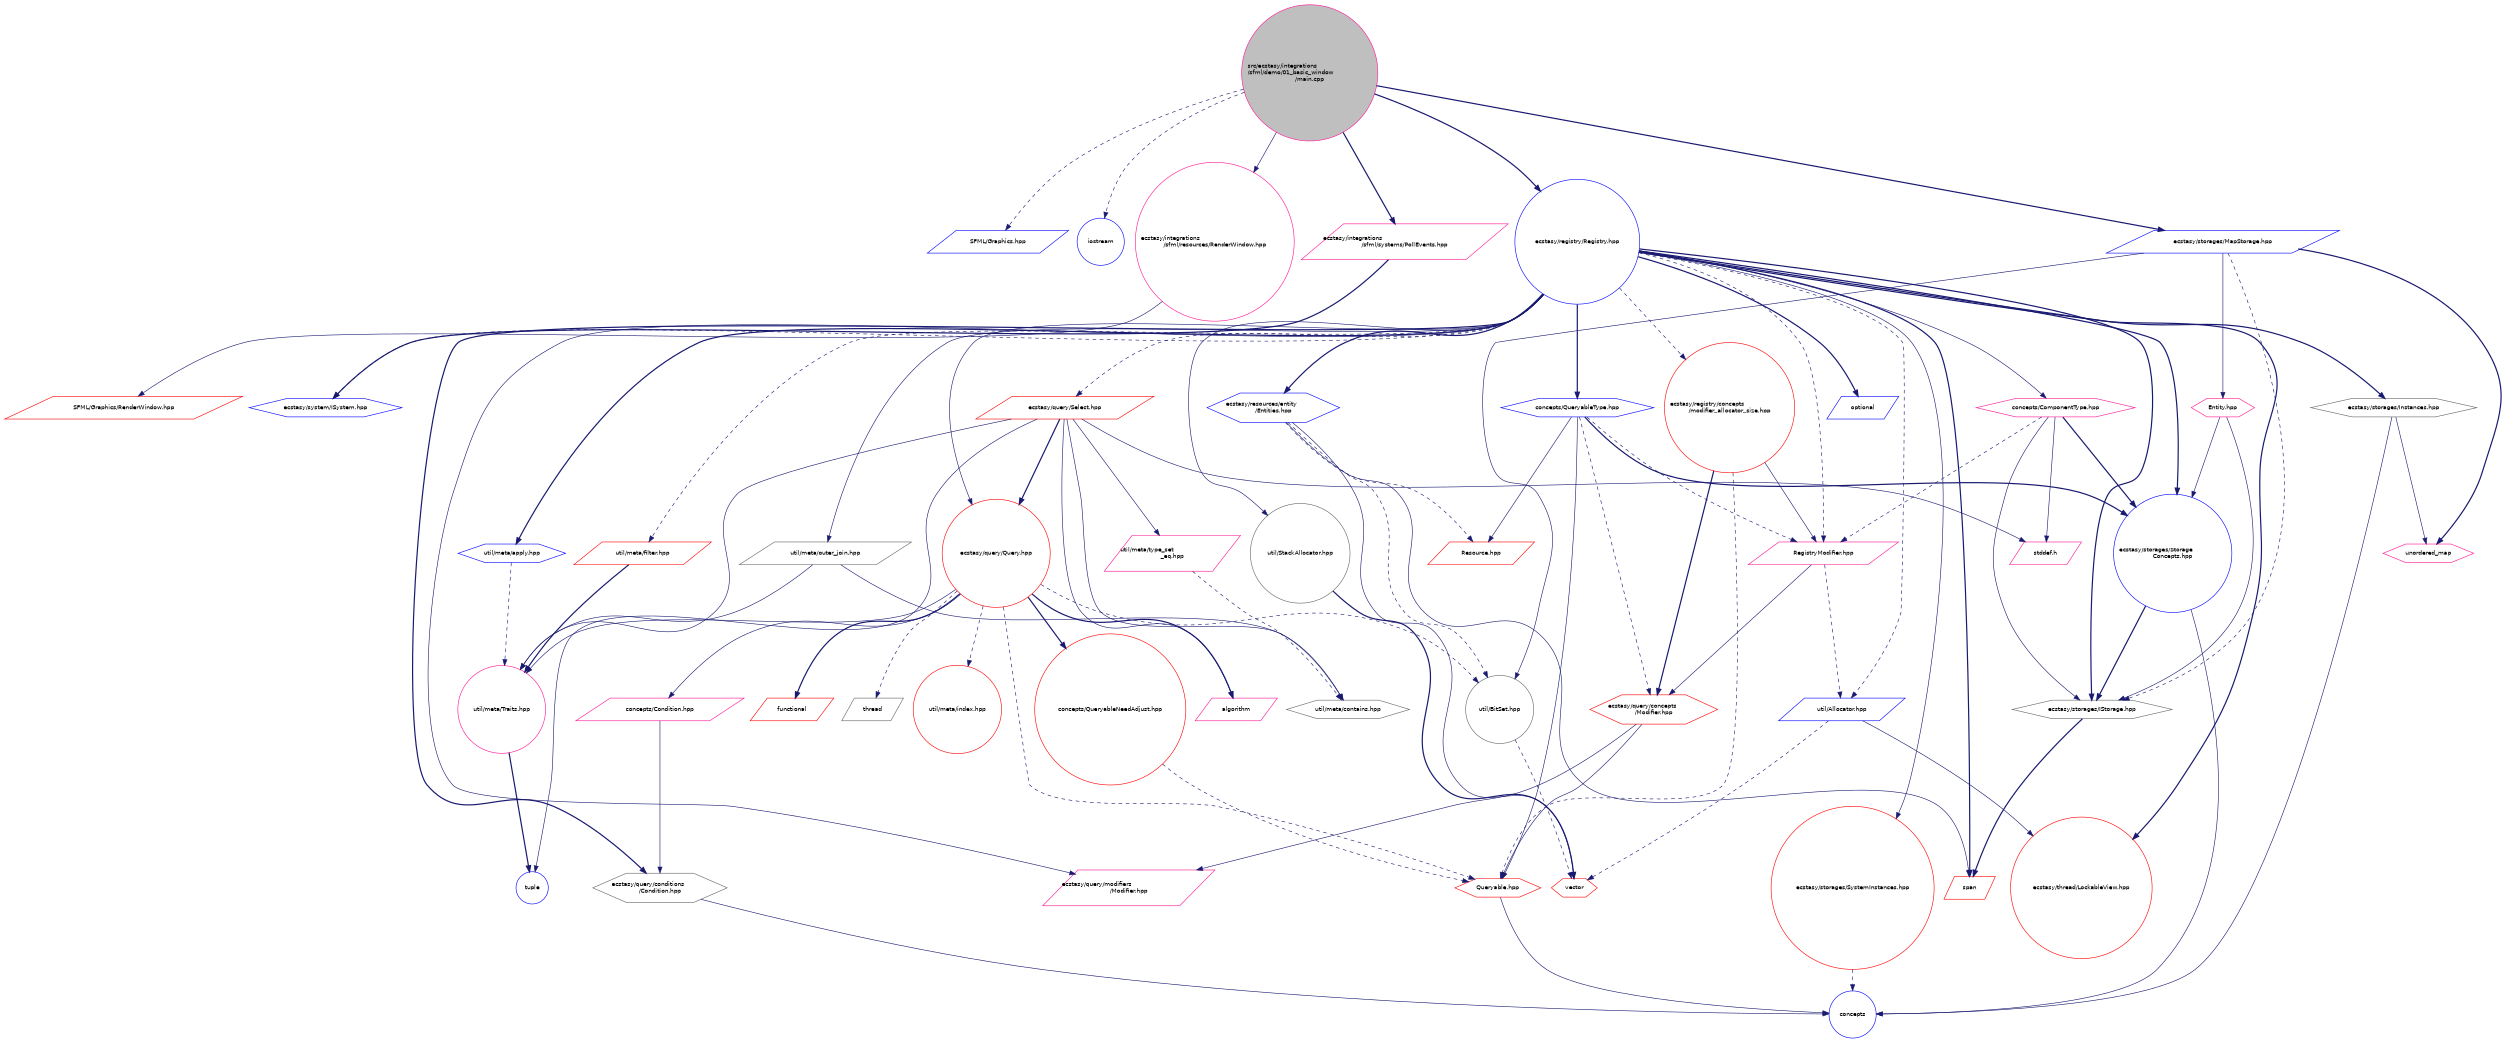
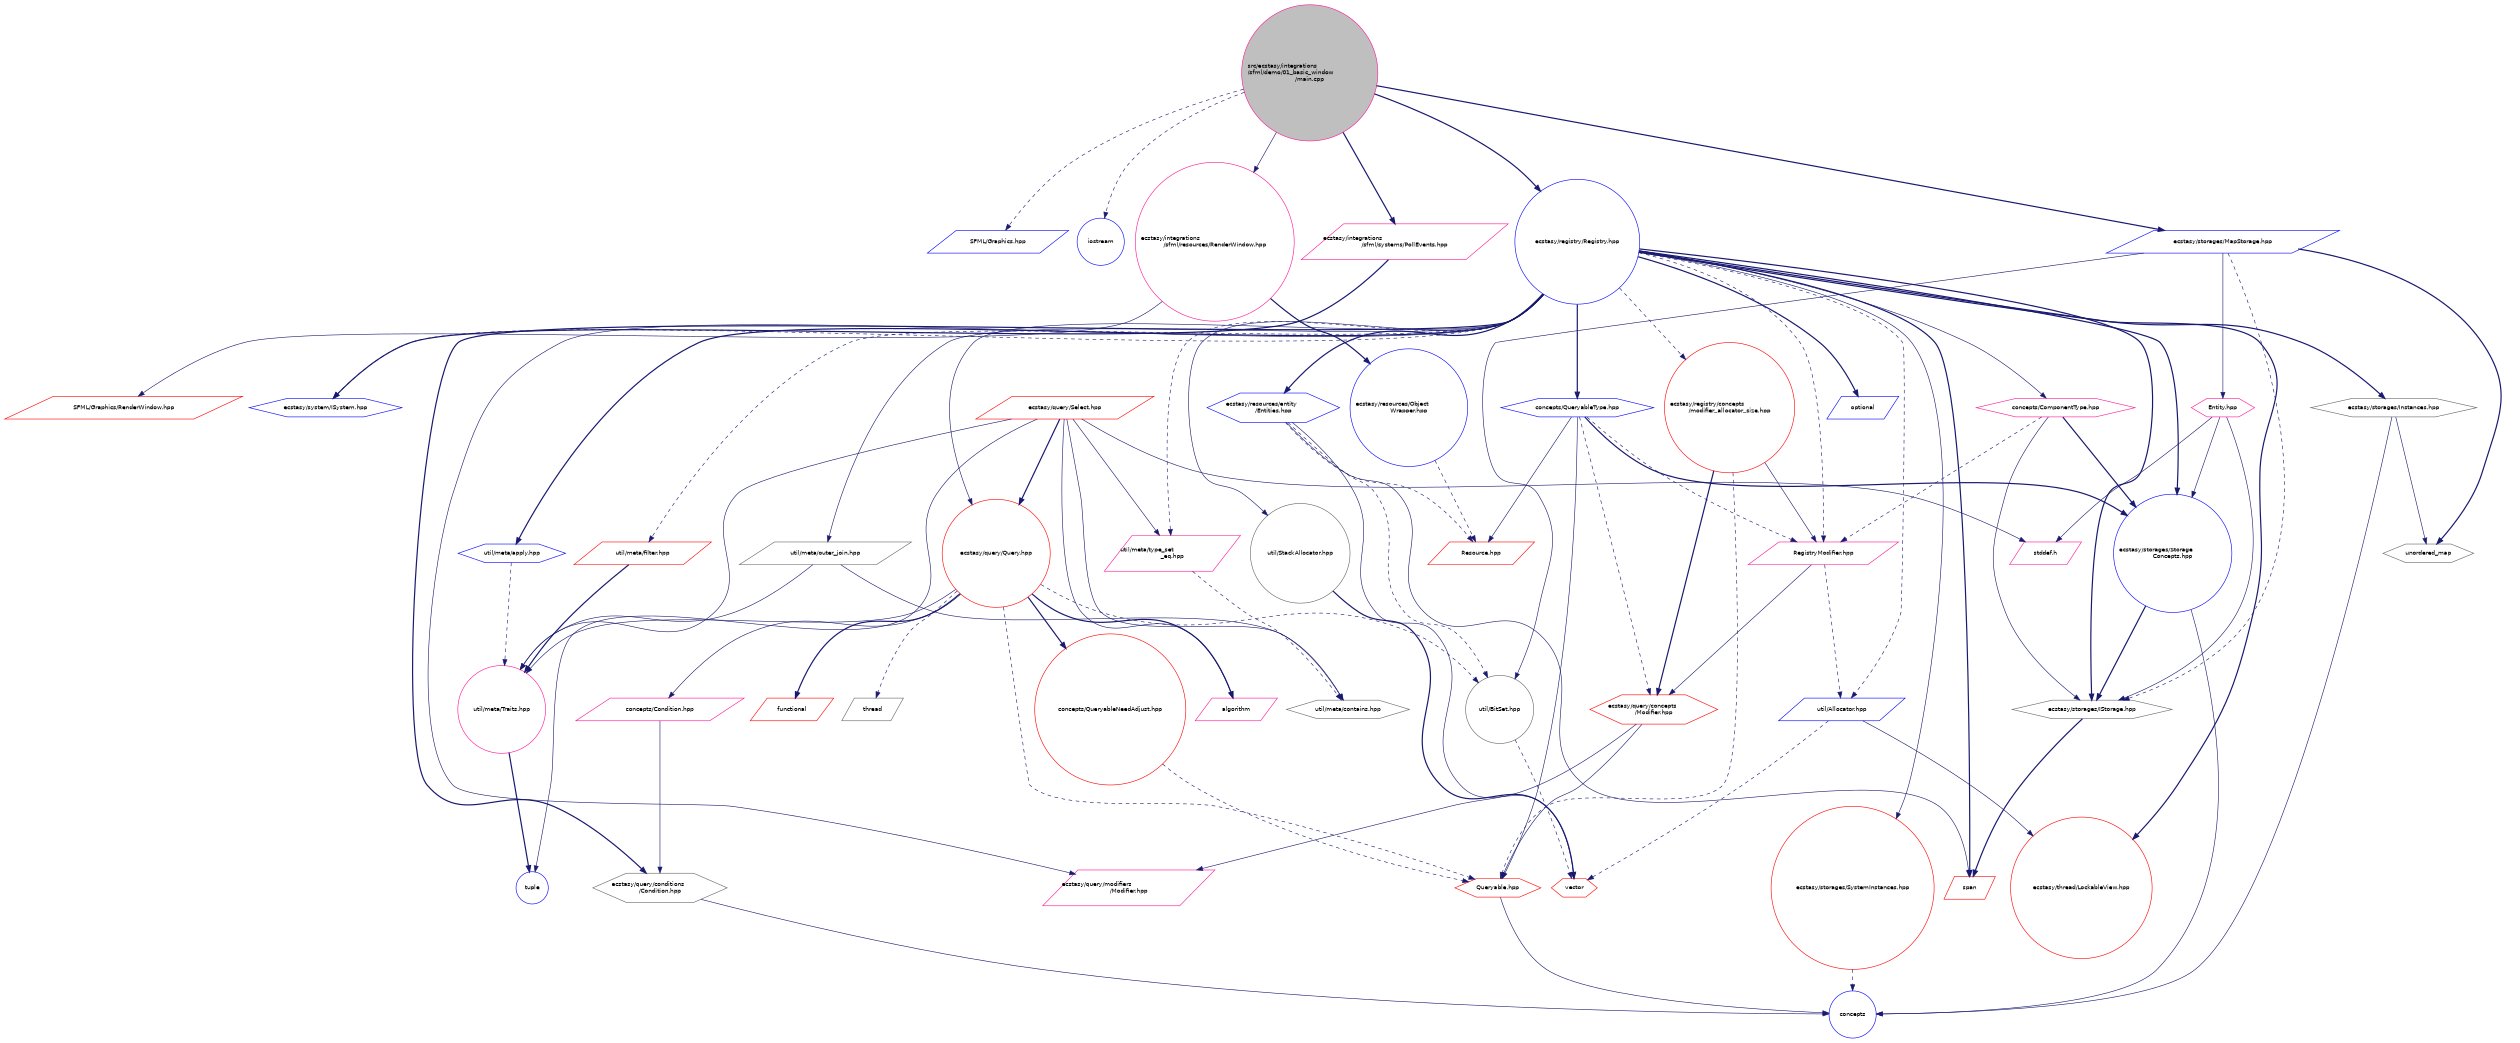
  digraph {
    node [color=red fillcolor=white fontname=Helvetica fontsize=10 shape=parallelogram style=filled]
    edge [color=midnightblue fontname=Helvetica fontsize=10 labelfontname=Helvetica labelfontsize=10 style=solid]
    n1 [color=deeppink fillcolor=grey75 fontcolor=black height=0.2 label="src/ecstasy/integrations\l/sfml/demo/01_basic_window\l/main.cpp" shape=circle width=0.4]
    n2 [color=blue height=0.2 label="SFML/Graphics.hpp" width=0.4]
    n3 [color=blue height=0.2 label=iostream shape=circle width=0.4]
    n4 [color=deeppink height=0.2 label="ecstasy/integrations\l/sfml/resources/RenderWindow.hpp" shape=circle width=0.4]
    n5 [color=deeppink height=0.2 label="ecstasy/integrations\l/sfml/systems/PollEvents.hpp" width=0.4]
    n6 [color=blue height=0.2 label="ecstasy/registry/Registry.hpp" shape=circle width=0.4]
    n7 [color=blue height=0.2 label="ecstasy/storages/MapStorage.hpp" width=0.4]
    n8 [height=0.2 label="SFML/Graphics/RenderWindow.hpp" width=0.4]
+   n9 [color=blue height=0.2 label="ecstasy/resources/Object\lWrapper.hpp" shape=circle width=0.4]
    n10 [color=blue height=0.2 label="ecstasy/system/ISystem.hpp" shape=hexagon width=0.4]
    n11 [color=blue height=0.2 label=optional width=0.4]
    n12 [height=0.2 label=span width=0.4]
    n13 [color=deeppink height=0.2 label="concepts/ComponentType.hpp" shape=hexagon width=0.4]
    n14 [color=deeppink height=0.2 label="RegistryModifier.hpp" width=0.4]
    n15 [height=0.2 label="ecstasy/thread/LockableView.hpp" shape=circle width=0.4]
    n16 [color=deeppink height=0.2 label="ecstasy/query/modifiers\l/Modifier.hpp" width=0.4]
    n17 [color=blue height=0.2 label="util/Allocator.hpp" width=0.4]
    n18 [color=gray40 height=0.2 label="ecstasy/storages/IStorage.hpp" shape=hexagon width=0.4]
    n19 [color=blue height=0.2 label="ecstasy/storages/Storage\lConcepts.hpp" shape=circle width=0.4]
    n20 [color=blue height=0.2 label="concepts/QueryableType.hpp" shape=hexagon width=0.4]
    n21 [height=0.2 label="ecstasy/query/Query.hpp" shape=circle width=0.4]
    n22 [color=gray40 height=0.2 label="ecstasy/query/conditions\l/Condition.hpp" shape=hexagon width=0.4]
    n23 [height=0.2 label="ecstasy/query/Select.hpp" width=0.4]
    n24 [color=blue height=0.2 label="ecstasy/resources/entity\l/Entities.hpp" shape=hexagon width=0.4]
    n25 [color=gray40 height=0.2 label="ecstasy/storages/Instances.hpp" shape=hexagon width=0.4]
    n26 [height=0.2 label="ecstasy/storages/SystemInstances.hpp" shape=circle width=0.4]
    n27 [color=gray40 height=0.2 label="util/StackAllocator.hpp" shape=circle width=0.4]
    n28 [color=blue height=0.2 label="util/meta/apply.hpp" shape=hexagon width=0.4]
    n29 [height=0.2 label="util/meta/filter.hpp" width=0.4]
    n30 [height=0.2 label="ecstasy/registry/concepts\l/modifier_allocator_size.hpp" shape=circle width=0.4]
    n31 [color=gray40 height=0.2 label="util/meta/outer_join.hpp" width=0.4]
    n32 [color=gray40 height=0.2 label="util/BitSet.hpp" shape=circle width=0.4]
    n33 [color=deeppink height=0.2 label="Entity.hpp" shape=hexagon width=0.4]
-   n34 [color=deeppink height=0.2 label=unordered_map shape=hexagon width=0.4]
+   n34 [color=gray40 height=0.2 label=unordered_map shape=hexagon width=0.4]
    n35 [height=0.2 label="Resource.hpp" width=0.4]
    n36 [height=0.2 label="ecstasy/query/concepts\l/Modifier.hpp" shape=hexagon width=0.4]
    n37 [height=0.2 label=vector shape=hexagon width=0.4]
    n38 [color=blue height=0.2 label=concepts shape=circle width=0.4]
    n39 [height=0.2 label="Queryable.hpp" shape=hexagon width=0.4]
    n40 [color=deeppink height=0.2 label=algorithm width=0.4]
    n41 [height=0.2 label=functional width=0.4]
    n42 [color=gray40 height=0.2 label=thread width=0.4]
    n43 [color=deeppink height=0.2 label="concepts/Condition.hpp" width=0.4]
    n44 [height=0.2 label="concepts/QueryableNeedAdjust.hpp" shape=circle width=0.4]
    n45 [color=deeppink height=0.2 label="util/meta/Traits.hpp" shape=circle width=0.4]
-   n46 [height=0.2 label="util/meta/index.hpp" shape=circle width=0.4]
    n47 [color=blue height=0.2 label=tuple shape=circle width=0.4]
    n48 [color=deeppink height=0.2 label="stddef.h" width=0.4]
    n49 [color=gray40 height=0.2 label="util/meta/contains.hpp" shape=hexagon width=0.4]
    n50 [color=deeppink height=0.2 label="util/meta/type_set\l_eq.hpp" width=0.4]
    n1 -> n2 [style=dashed]
    n1 -> n3 [style=dashed]
    n1 -> n4
    n1 -> n5 [style=bold]
    n1 -> n6 [style=bold]
    n1 -> n7 [style=bold]
    n4 -> n8
+   n4 -> n9 [style=bold]
    n5 -> n10 [style=bold]
    n6 -> n10 [style=dashed]
    n6 -> n11 [style=bold]
    n6 -> n12 [style=bold]
    n6 -> n13
    n6 -> n14 [style=dashed]
    n6 -> n15 [style=bold]
    n6 -> n16
    n6 -> n17 [style=dashed]
    n6 -> n18 [style=bold]
    n6 -> n19 [style=bold]
    n6 -> n20 [style=bold]
    n6 -> n21
    n6 -> n22 [style=bold]
-   n6 -> n23 [style=dashed]
+   n6 -> n50 [style=dashed]
    n6 -> n24 [style=bold]
    n6 -> n25 [style=bold]
    n6 -> n26
    n6 -> n27
    n6 -> n28 [style=bold]
    n6 -> n29 [style=dashed]
    n6 -> n30 [style=dashed]
    n6 -> n31
    n7 -> n18 [style=dashed]
    n7 -> n32
    n7 -> n33
    n7 -> n34 [style=bold]
+   n9 -> n35 [style=dashed]
    n13 -> n14 [style=dashed]
    n13 -> n18
    n13 -> n19 [style=bold]
    n14 -> n17 [style=dashed]
    n14 -> n36
    n17 -> n15
    n17 -> n37 [style=dashed]
    n18 -> n12 [style=bold]
    n19 -> n18 [style=bold]
    n19 -> n38
    n20 -> n14 [style=dashed]
    n20 -> n19 [style=bold]
    n20 -> n35
    n20 -> n36 [style=dashed]
    n20 -> n39
    n21 -> n32 [style=dashed]
    n21 -> n39 [style=dashed]
    n21 -> n40 [style=bold]
    n21 -> n41 [style=bold]
    n21 -> n42 [style=dashed]
    n21 -> n43
    n21 -> n44 [style=bold]
    n21 -> n45
-   n21 -> n46 [style=dashed]
    n22 -> n38
    n23 -> n21 [style=bold]
    n23 -> n40
    n23 -> n45
    n23 -> n47
    n23 -> n48
    n23 -> n49
    n23 -> n50
    n24 -> n12
    n24 -> n32 [style=dashed]
    n24 -> n35 [style=dashed]
    n24 -> n37
    n25 -> n34
    n25 -> n38
    n26 -> n38 [style=dashed]
    n27 -> n37 [style=bold]
    n28 -> n45 [style=dashed]
    n29 -> n45 [style=bold]
    n30 -> n14
    n30 -> n36 [style=bold]
    n30 -> n39 [style=dashed]
    n31 -> n45
    n31 -> n49
    n32 -> n37 [style=dashed]
    n33 -> n18
    n33 -> n19
-   n13 -> n48
+   n33 -> n48
    n36 -> n16
    n36 -> n39
    n39 -> n38
    n43 -> n22
    n44 -> n39 [style=dashed]
    n45 -> n47 [style=bold]
    n50 -> n49 [style=dashed]
  }
